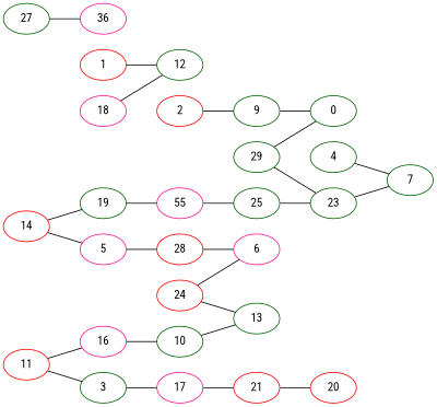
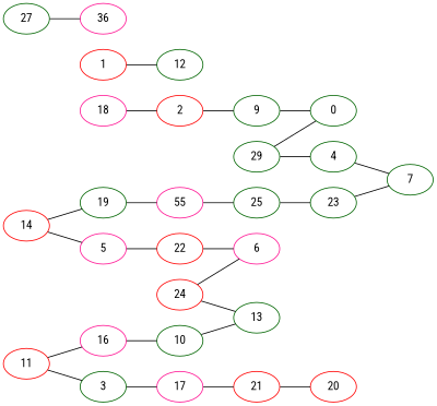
  strict graph {
    fontname="Roboto Condensed"
    rankdir=LR
    node [color=darkgreen fontname="Roboto Condensed"]
    edge [fontname="Roboto Condensed"]
    12
    1 [color=red]
    18 [color=deeppink]
    27
    n5 [color=deeppink label=36]
    21 [color=red]
    20 [color=red]
    17 [color=deeppink]
    3
    11 [color=red]
    16 [color=deeppink]
    10
    13
    24 [color=red]
    6 [color=deeppink]
-   28 [color=red]
+   28 [color=red label=22]
    5 [color=deeppink]
    14 [color=red]
    19
    n20 [color=deeppink label=55]
    25
    23
    7
    4
    29
    0
    9
    2 [color=red]
    1 -- 12
-   18 -- 12
+   18 -- 2
    27 -- n5
    21 -- 20
    17 -- 21
    3 -- 17
    11 -- 3
    11 -- 16
    16 -- 10
    10 -- 13
    24 -- 13
    24 -- 6
    28 -- 6
    5 -- 28
    14 -- 5
    14 -- 19
    19 -- n20
    n20 -- 25
    25 -- 23
    23 -- 7
    4 -- 7
-   29 -- 23
+   29 -- 4
    29 -- 0
    9 -- 0
    2 -- 9
  }
